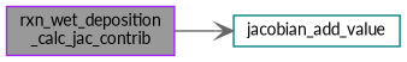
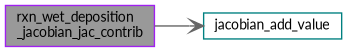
  digraph {
    rankdir=LR
    fontname=Lato
    node [fontname=Lato fontsize=10 shape=box style=filled]
-   n1 [color=purple fillcolor=grey60 fontcolor=black height=0.2 label="rxn_wet_deposition\l_calc_jac_contrib" width=0.4]
+   n1 [color=purple fillcolor=grey60 fontcolor=black height=0.2 label="rxn_wet_deposition\l_jacobian_jac_contrib" width=0.4]
    n2 [color=teal fillcolor=white height=0.2 label=jacobian_add_value width=0.4]
    n1 -> n2 [color=gray40 fontname=Lato fontsize=10 labelfontname=Helvetica labelfontsize=10 style=solid arrowhead=vee]
  }
